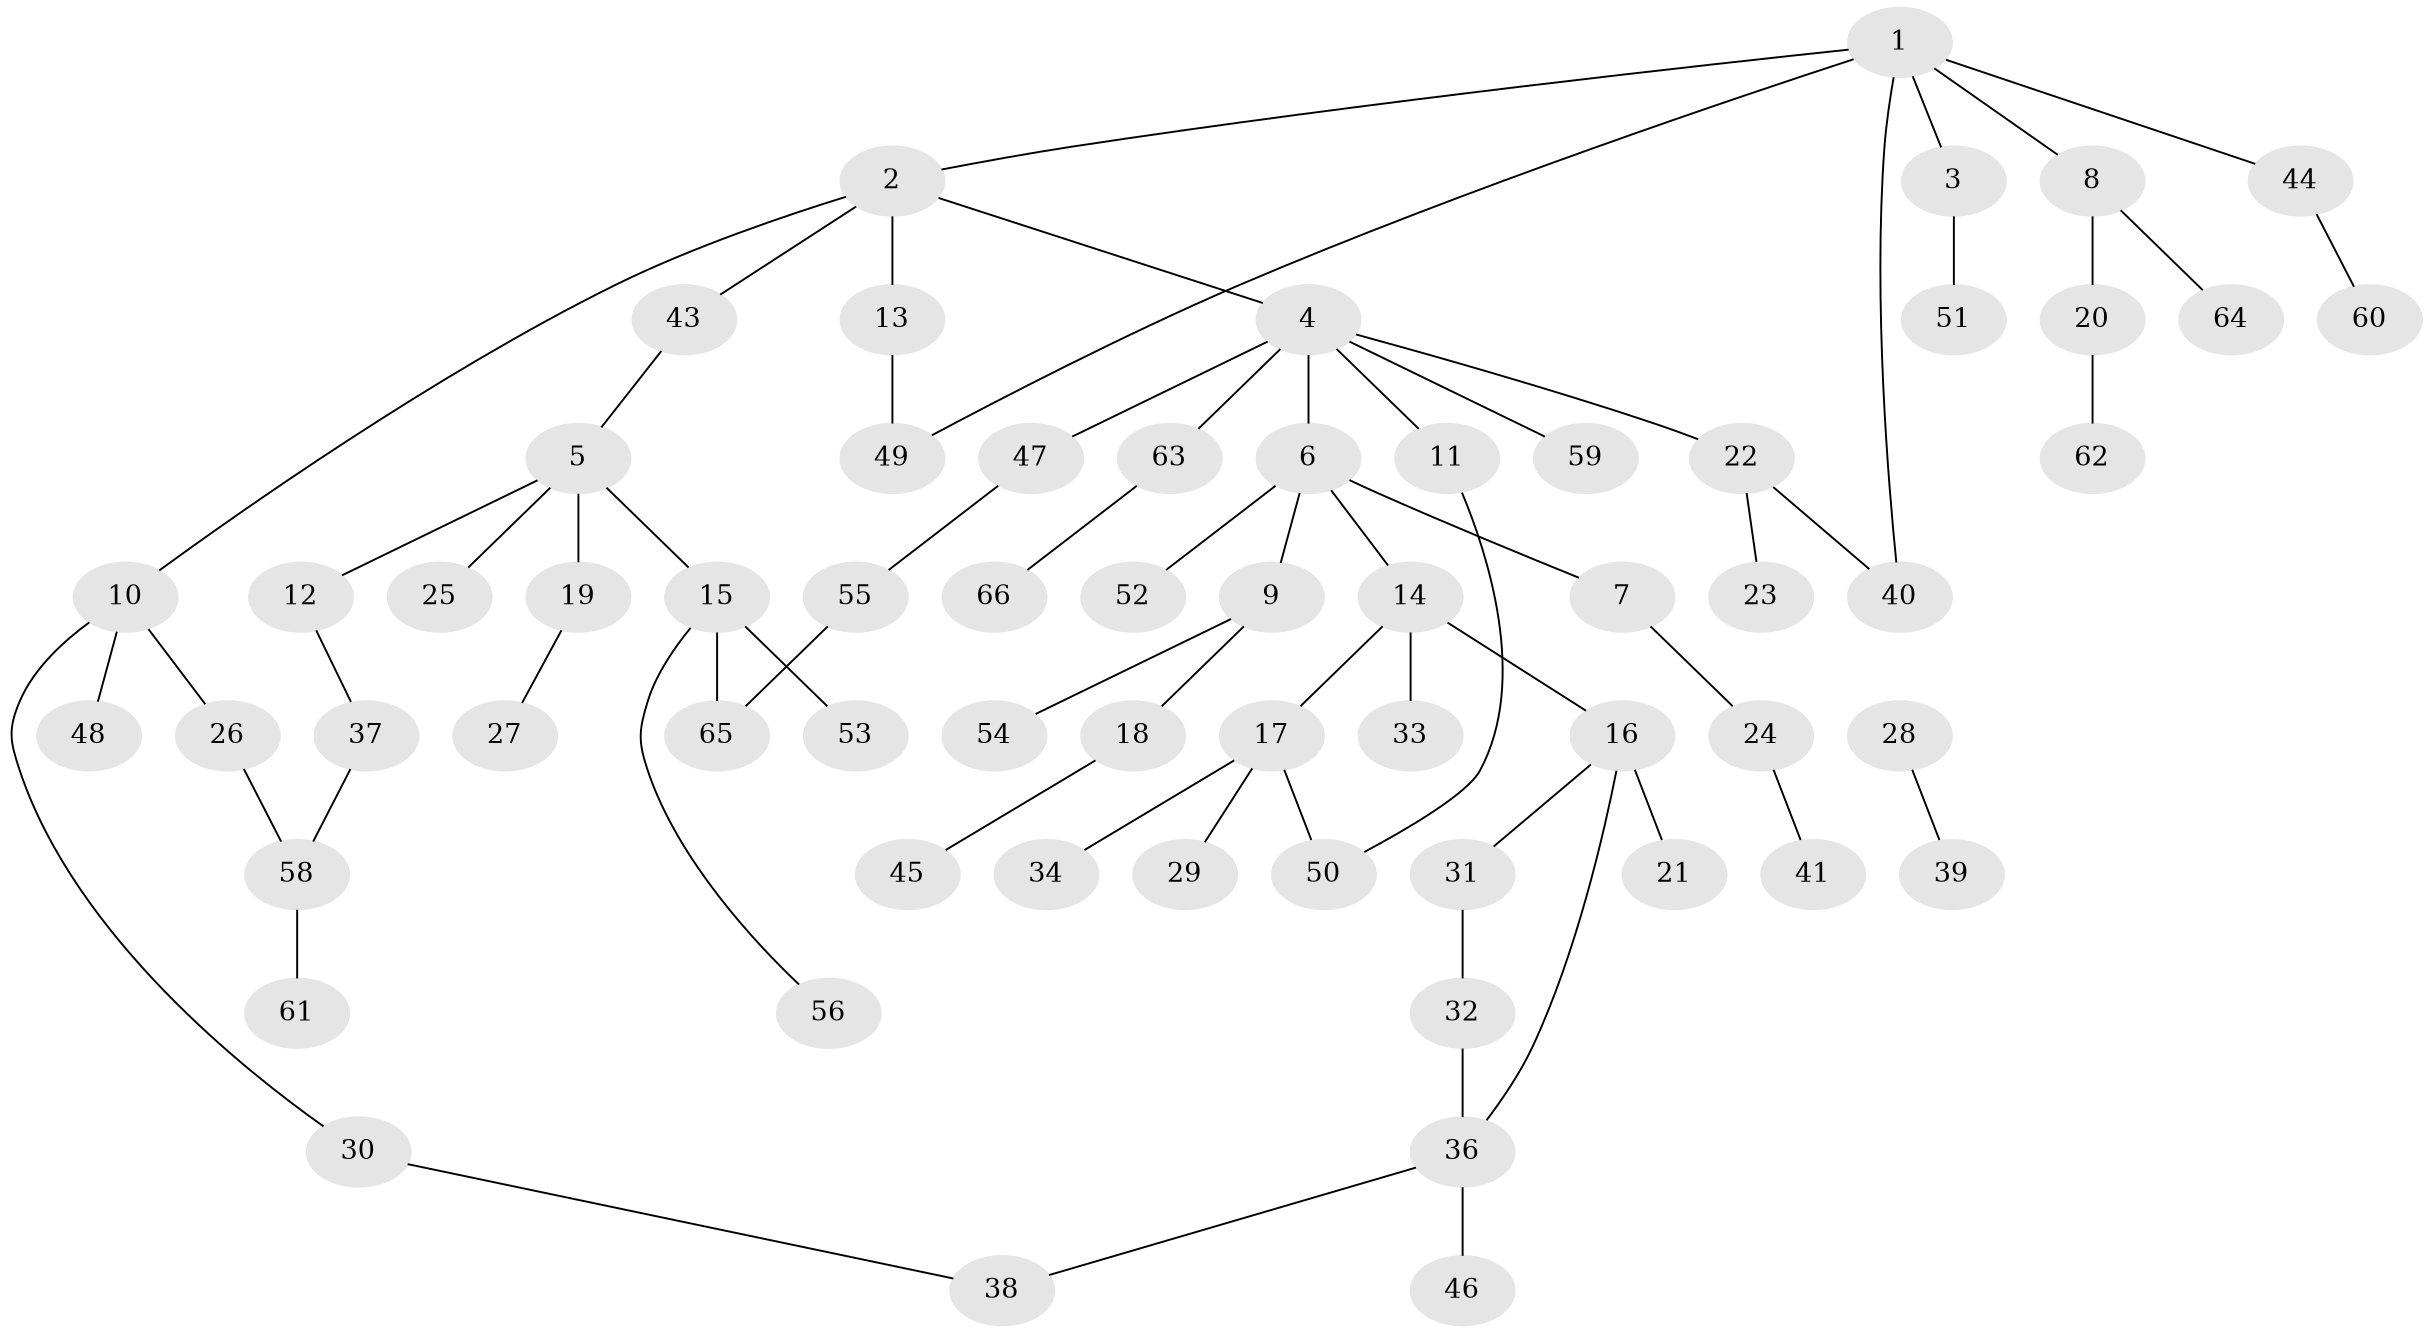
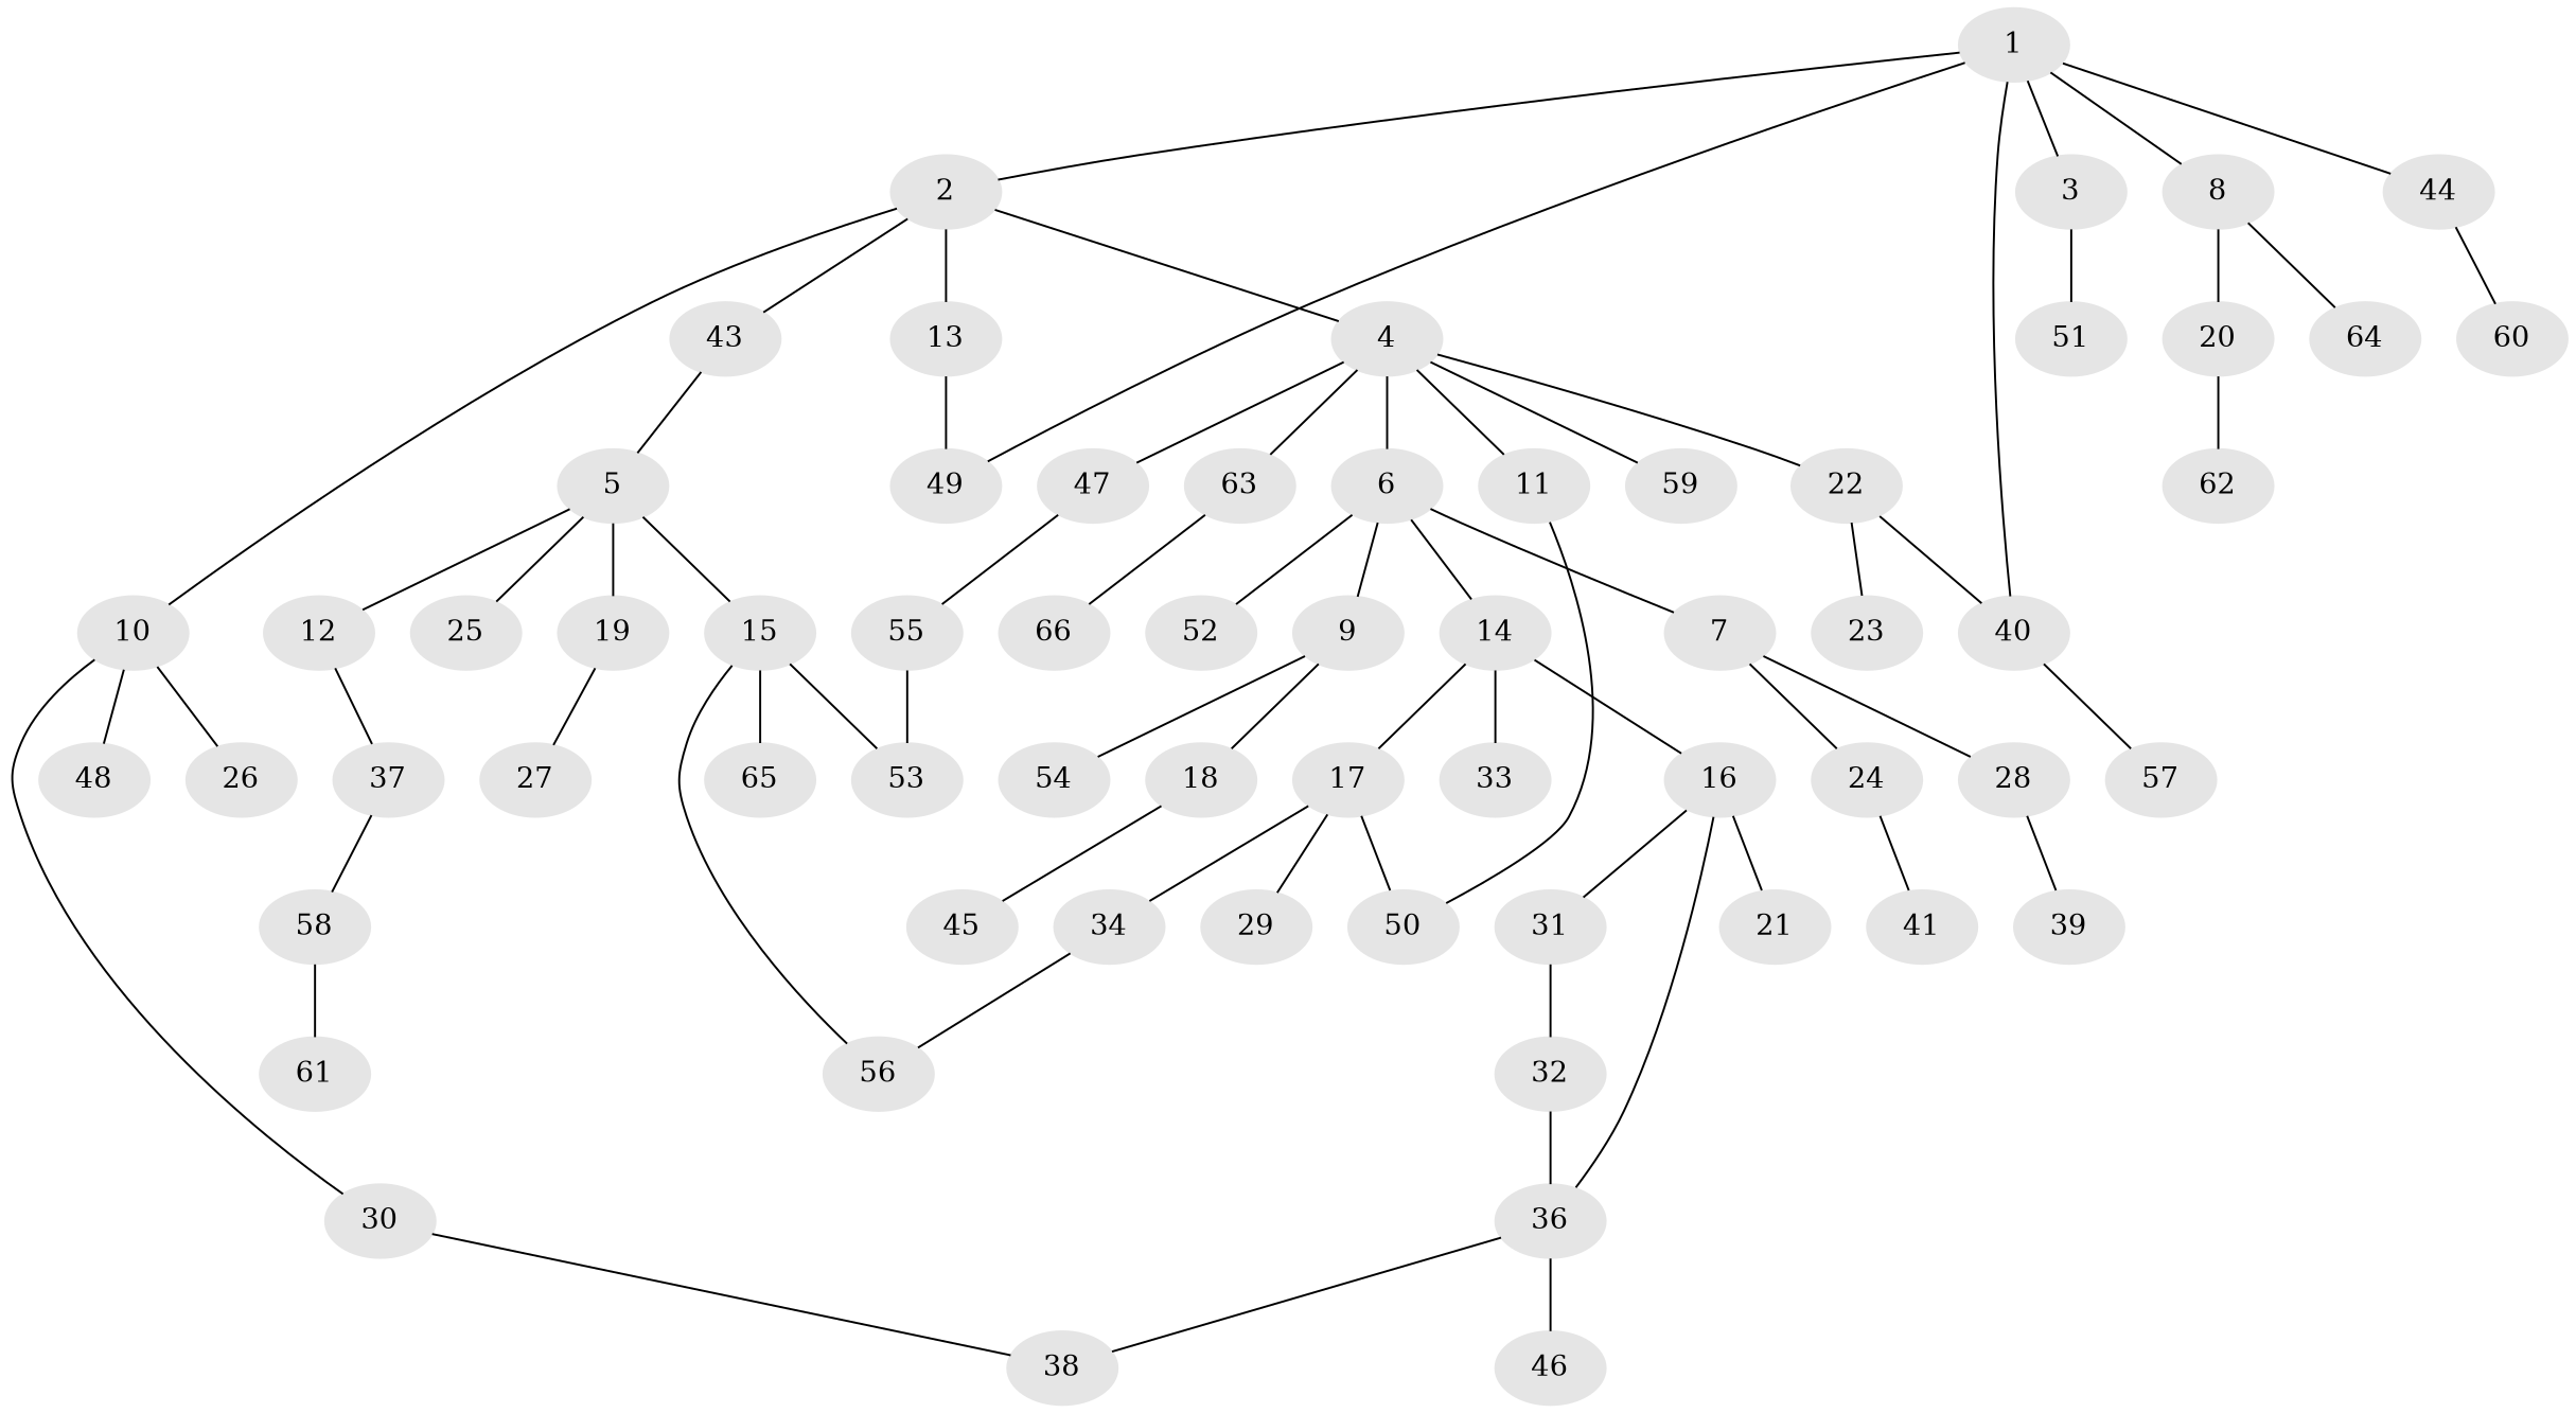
  graph {
    node [color=gray90 style=filled]
    1
    2
    3
    8
    40
    44
    49
    4
    10
    13
    43
    51
    20
    64
+   57
    60
    6
    11
    22
    47
    59
    63
    5
    12
    15
    19
    25
    26
    30
    48
    7
    9
    14
    52
    50
    23
    55
    66
    37
    53
    56
    65
    27
    24
    28
    18
    54
    16
    17
    33
    41
    39
    62
    45
    58
    38
    21
    31
    36
    29
    34
    32
    46
    61
    1 -- 2
    1 -- 3
    1 -- 8
    1 -- 40
    1 -- 44
    1 -- 49
    2 -- 4
    2 -- 10
    2 -- 13
    2 -- 43
    3 -- 51
    8 -- 20
    8 -- 64
+   40 -- 57
    44 -- 60
    4 -- 6
    4 -- 11
    4 -- 22
    4 -- 47
    4 -- 59
    4 -- 63
    10 -- 26
    10 -- 30
    10 -- 48
    13 -- 49
    43 -- 5
    20 -- 62
    6 -- 7
    6 -- 9
    6 -- 14
    6 -- 52
    11 -- 50
    22 -- 40
    22 -- 23
    47 -- 55
    63 -- 66
    5 -- 12
    5 -- 15
    5 -- 19
    5 -- 25
    12 -- 37
    15 -- 53
    15 -- 56
    15 -- 65
    19 -- 27
-   26 -- 58
    30 -- 38
    7 -- 24
+   7 -- 28
    9 -- 18
    9 -- 54
    14 -- 16
    14 -- 17
    14 -- 33
-   55 -- 65
+   55 -- 53
    37 -- 58
    24 -- 41
    28 -- 39
    18 -- 45
    16 -- 21
    16 -- 31
    16 -- 36
    17 -- 50
    17 -- 29
    17 -- 34
    58 -- 61
    31 -- 32
    36 -- 38
    36 -- 46
+   34 -- 56
    32 -- 36
  }
